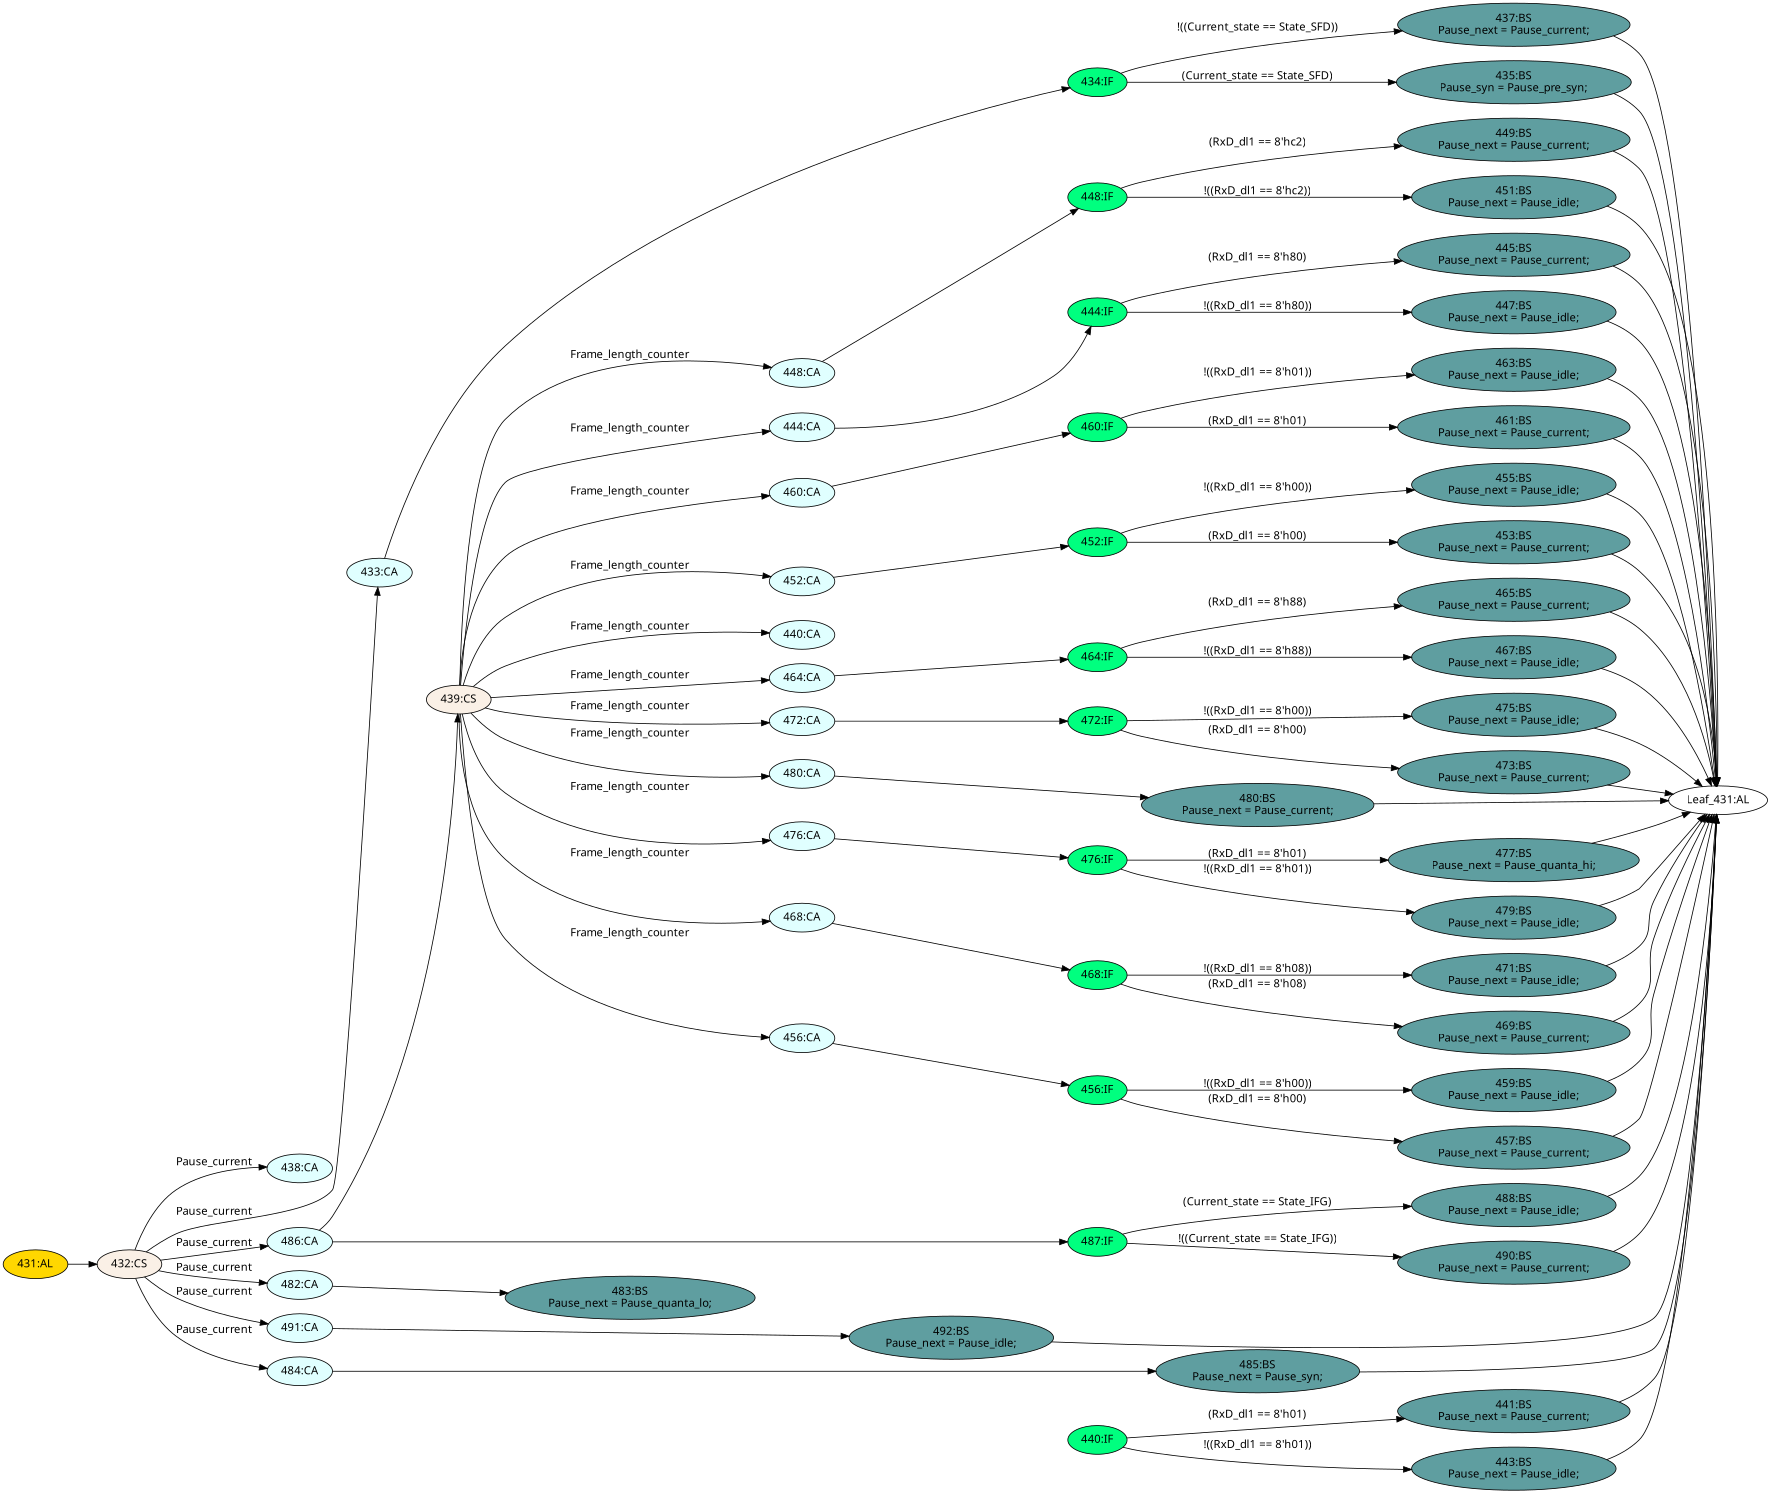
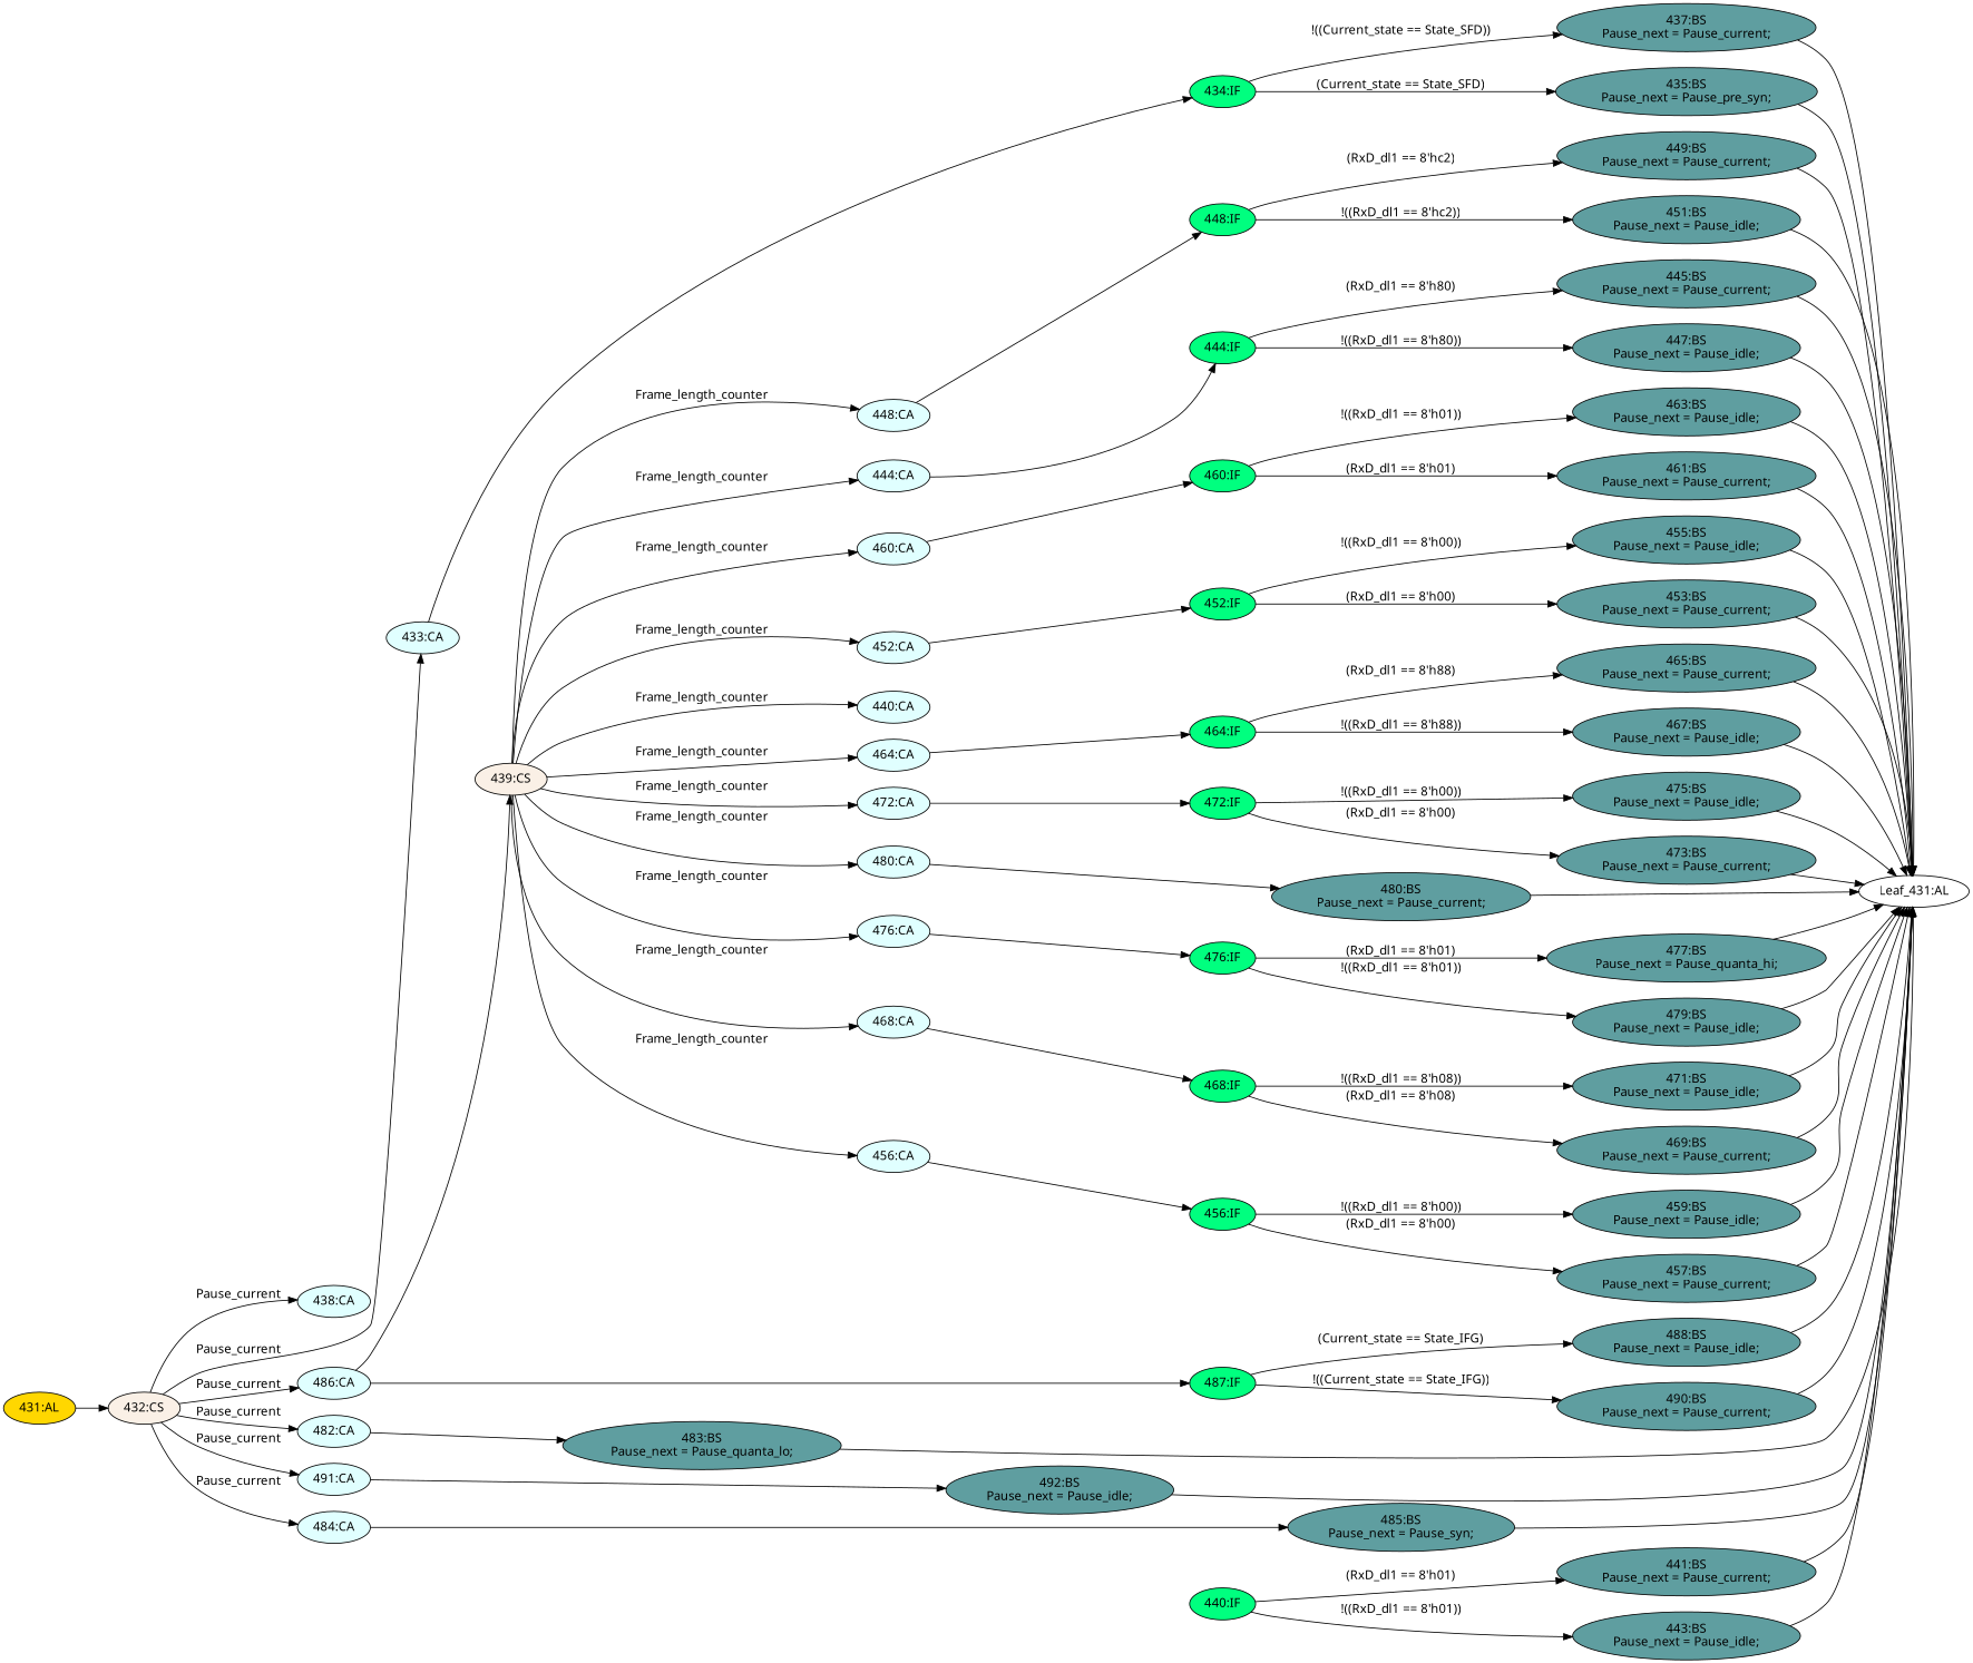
  strict digraph {
    fontname="Noto Sans"
    rankdir=LR
    node [fillcolor=cadetblue fontname="Noto Sans" statements="[]" style=filled typ=BlockingSubstitution]
    edge [cond="[]" fontname="Noto Sans" lineno=None]
    n1 [ast="<pyverilog.vparser.ast.Case object at 0x7fbb474082d0>" fillcolor=lightcyan label="448:CA" typ=Case]
    n2 [ast="<pyverilog.vparser.ast.IfStatement object at 0x7fbb474148d0>" fillcolor=springgreen label="448:IF" typ=IfStatement]
    n3 [ast="<pyverilog.vparser.ast.BlockingSubstitution object at 0x7fbb47414a10>" label="449:BS\nPause_next = Pause_current;" statements="[<pyverilog.vparser.ast.BlockingSubstitution object at 0x7fbb47414a10>]"]
    n4 [ast="<pyverilog.vparser.ast.BlockingSubstitution object at 0x7fbb47414910>" label="451:BS\nPause_next = Pause_idle;" statements="[<pyverilog.vparser.ast.BlockingSubstitution object at 0x7fbb47414910>]"]
    n5 [def_var="['Pause_next']" label="Leaf_431:AL" fillcolor="" statements="" style="" typ=""]
    n6 [ast="<pyverilog.vparser.ast.Case object at 0x7fbb47414dd0>" fillcolor=lightcyan label="438:CA" typ=Case]
    n7 [ast="<pyverilog.vparser.ast.CaseStatement object at 0x7fbb47414e90>" fillcolor=linen label="439:CS" typ=CaseStatement]
    n8 [ast="<pyverilog.vparser.ast.Case object at 0x7fbb4741e410>" fillcolor=lightcyan label="444:CA" typ=Case]
    n9 [ast="<pyverilog.vparser.ast.Case object at 0x7fbb4741ef90>" fillcolor=lightcyan label="460:CA" typ=Case]
    n10 [ast="<pyverilog.vparser.ast.Case object at 0x7fbb4741e710>" fillcolor=lightcyan label="452:CA" typ=Case]
    n11 [ast="<pyverilog.vparser.ast.Case object at 0x7fbb47414f90>" fillcolor=lightcyan label="440:CA" typ=Case]
    n12 [ast="<pyverilog.vparser.ast.Case object at 0x7fbb47427410>" fillcolor=lightcyan label="464:CA" typ=Case]
    n13 [ast="<pyverilog.vparser.ast.Case object at 0x7fbb47427c90>" fillcolor=lightcyan label="472:CA" typ=Case]
    n14 [ast="<pyverilog.vparser.ast.Case object at 0x7fbb473b95d0>" fillcolor=lightcyan label="480:CA" typ=Case]
    n15 [ast="<pyverilog.vparser.ast.Case object at 0x7fbb473b9150>" fillcolor=lightcyan label="476:CA" typ=Case]
    n16 [ast="<pyverilog.vparser.ast.Case object at 0x7fbb47427850>" fillcolor=lightcyan label="468:CA" typ=Case]
    n17 [ast="<pyverilog.vparser.ast.Case object at 0x7fbb4741eb50>" fillcolor=lightcyan label="456:CA" typ=Case]
    n18 [ast="<pyverilog.vparser.ast.IfStatement object at 0x7fbb4741e490>" fillcolor=springgreen label="444:IF" typ=IfStatement]
    n19 [ast="<pyverilog.vparser.ast.IfStatement object at 0x7fbb47427050>" fillcolor=springgreen label="460:IF" typ=IfStatement]
    n20 [ast="<pyverilog.vparser.ast.IfStatement object at 0x7fbb4741e790>" fillcolor=springgreen label="452:IF" typ=IfStatement]
    n21 [ast="<pyverilog.vparser.ast.IfStatement object at 0x7fbb47427490>" fillcolor=springgreen label="464:IF" typ=IfStatement]
    n22 [ast="<pyverilog.vparser.ast.IfStatement object at 0x7fbb47427d10>" fillcolor=springgreen label="472:IF" typ=IfStatement]
    n23 [ast="<pyverilog.vparser.ast.BlockingSubstitution object at 0x7fbb473b9610>" label="480:BS\nPause_next = Pause_current;" statements="[<pyverilog.vparser.ast.BlockingSubstitution object at 0x7fbb473b9610>]"]
    n24 [ast="<pyverilog.vparser.ast.IfStatement object at 0x7fbb473b91d0>" fillcolor=springgreen label="476:IF" typ=IfStatement]
    n25 [ast="<pyverilog.vparser.ast.IfStatement object at 0x7fbb474278d0>" fillcolor=springgreen label="468:IF" typ=IfStatement]
    n26 [ast="<pyverilog.vparser.ast.IfStatement object at 0x7fbb4741ebd0>" fillcolor=springgreen label="456:IF" typ=IfStatement]
    n27 [ast="<pyverilog.vparser.ast.BlockingSubstitution object at 0x7fbb47427d50>" label="475:BS\nPause_next = Pause_idle;" statements="[<pyverilog.vparser.ast.BlockingSubstitution object at 0x7fbb47427d50>]"]
    n28 [ast="<pyverilog.vparser.ast.BlockingSubstitution object at 0x7fbb47427610>" label="465:BS\nPause_next = Pause_current;" statements="[<pyverilog.vparser.ast.BlockingSubstitution object at 0x7fbb47427610>]"]
    n29 [ast="<pyverilog.vparser.ast.Always object at 0x7fbb473b9810>" clk_sens=False fillcolor=gold label="431:AL" sens="['Pause_current']" typ=Always use_var="['RxD_dl1', 'State_IFG', 'Current_state', 'Pause_current', 'Frame_length_counter', 'State_SFD']"]
    n30 [ast="<pyverilog.vparser.ast.CaseStatement object at 0x7fbb473b9910>" fillcolor=linen label="432:CS" typ=CaseStatement]
    n31 [ast="<pyverilog.vparser.ast.Case object at 0x7fbb473b9990>" fillcolor=lightcyan label="433:CA" typ=Case]
    n32 [ast="<pyverilog.vparser.ast.Case object at 0x7fbb473bb350>" fillcolor=lightcyan label="486:CA" typ=Case]
    n33 [ast="<pyverilog.vparser.ast.Case object at 0x7fbb473b9e90>" fillcolor=lightcyan label="482:CA" typ=Case]
    n34 [ast="<pyverilog.vparser.ast.Case object at 0x7fbb473bb890>" fillcolor=lightcyan label="491:CA" typ=Case]
    n35 [ast="<pyverilog.vparser.ast.Case object at 0x7fbb473bb150>" fillcolor=lightcyan label="484:CA" typ=Case]
    n36 [ast="<pyverilog.vparser.ast.IfStatement object at 0x7fbb473b9a10>" fillcolor=springgreen label="434:IF" typ=IfStatement]
    n37 [ast="<pyverilog.vparser.ast.IfStatement object at 0x7fbb473bb410>" fillcolor=springgreen label="487:IF" typ=IfStatement]
    n38 [ast="<pyverilog.vparser.ast.BlockingSubstitution object at 0x7fbb473b9f50>" label="483:BS\nPause_next = Pause_quanta_lo;" statements="[<pyverilog.vparser.ast.BlockingSubstitution object at 0x7fbb473b9f50>]"]
    n39 [ast="<pyverilog.vparser.ast.BlockingSubstitution object at 0x7fbb473bb8d0>" label="492:BS\nPause_next = Pause_idle;" statements="[<pyverilog.vparser.ast.BlockingSubstitution object at 0x7fbb473bb8d0>]"]
    n40 [ast="<pyverilog.vparser.ast.BlockingSubstitution object at 0x7fbb473bb210>" label="485:BS\nPause_next = Pause_syn;" statements="[<pyverilog.vparser.ast.BlockingSubstitution object at 0x7fbb473bb210>]"]
    n41 [ast="<pyverilog.vparser.ast.BlockingSubstitution object at 0x7fbb4741e4d0>" label="445:BS\nPause_next = Pause_current;" statements="[<pyverilog.vparser.ast.BlockingSubstitution object at 0x7fbb4741e4d0>]"]
    n42 [ast="<pyverilog.vparser.ast.BlockingSubstitution object at 0x7fbb47414c90>" label="447:BS\nPause_next = Pause_idle;" statements="[<pyverilog.vparser.ast.BlockingSubstitution object at 0x7fbb47414c90>]"]
    n43 [ast="<pyverilog.vparser.ast.BlockingSubstitution object at 0x7fbb473b9a50>" label="437:BS\nPause_next = Pause_current;" statements="[<pyverilog.vparser.ast.BlockingSubstitution object at 0x7fbb473b9a50>]"]
-   n44 [ast="<pyverilog.vparser.ast.BlockingSubstitution object at 0x7fbb473b9c10>" label="435:BS\nPause_syn = Pause_pre_syn;" statements="[<pyverilog.vparser.ast.BlockingSubstitution object at 0x7fbb473b9c10>]"]
+   n44 [ast="<pyverilog.vparser.ast.BlockingSubstitution object at 0x7fbb473b9c10>" label="435:BS\nPause_next = Pause_pre_syn;" statements="[<pyverilog.vparser.ast.BlockingSubstitution object at 0x7fbb473b9c10>]"]
    n45 [ast="<pyverilog.vparser.ast.BlockingSubstitution object at 0x7fbb4741e7d0>" label="455:BS\nPause_next = Pause_idle;" statements="[<pyverilog.vparser.ast.BlockingSubstitution object at 0x7fbb4741e7d0>]"]
    n46 [ast="<pyverilog.vparser.ast.BlockingSubstitution object at 0x7fbb473bb610>" label="488:BS\nPause_next = Pause_idle;" statements="[<pyverilog.vparser.ast.BlockingSubstitution object at 0x7fbb473bb610>]"]
    n47 [ast="<pyverilog.vparser.ast.BlockingSubstitution object at 0x7fbb473bb450>" label="490:BS\nPause_next = Pause_current;" statements="[<pyverilog.vparser.ast.BlockingSubstitution object at 0x7fbb473bb450>]"]
    n48 [ast="<pyverilog.vparser.ast.BlockingSubstitution object at 0x7fbb47427090>" label="463:BS\nPause_next = Pause_idle;" statements="[<pyverilog.vparser.ast.BlockingSubstitution object at 0x7fbb47427090>]"]
    n49 [ast="<pyverilog.vparser.ast.BlockingSubstitution object at 0x7fbb474271d0>" label="461:BS\nPause_next = Pause_current;" statements="[<pyverilog.vparser.ast.BlockingSubstitution object at 0x7fbb474271d0>]"]
    n50 [ast="<pyverilog.vparser.ast.BlockingSubstitution object at 0x7fbb47427910>" label="471:BS\nPause_next = Pause_idle;" statements="[<pyverilog.vparser.ast.BlockingSubstitution object at 0x7fbb47427910>]"]
    n51 [ast="<pyverilog.vparser.ast.BlockingSubstitution object at 0x7fbb4741e910>" label="453:BS\nPause_next = Pause_current;" statements="[<pyverilog.vparser.ast.BlockingSubstitution object at 0x7fbb4741e910>]"]
    n52 [ast="<pyverilog.vparser.ast.IfStatement object at 0x7fbb4741e050>" fillcolor=springgreen label="440:IF" typ=IfStatement]
    n53 [ast="<pyverilog.vparser.ast.BlockingSubstitution object at 0x7fbb4741e1d0>" label="441:BS\nPause_next = Pause_current;" statements="[<pyverilog.vparser.ast.BlockingSubstitution object at 0x7fbb4741e1d0>]"]
    n54 [ast="<pyverilog.vparser.ast.BlockingSubstitution object at 0x7fbb4741e090>" label="443:BS\nPause_next = Pause_idle;" statements="[<pyverilog.vparser.ast.BlockingSubstitution object at 0x7fbb4741e090>]"]
    n55 [ast="<pyverilog.vparser.ast.BlockingSubstitution object at 0x7fbb474274d0>" label="467:BS\nPause_next = Pause_idle;" statements="[<pyverilog.vparser.ast.BlockingSubstitution object at 0x7fbb474274d0>]"]
    n56 [ast="<pyverilog.vparser.ast.BlockingSubstitution object at 0x7fbb4741ec10>" label="459:BS\nPause_next = Pause_idle;" statements="[<pyverilog.vparser.ast.BlockingSubstitution object at 0x7fbb4741ec10>]"]
    n57 [ast="<pyverilog.vparser.ast.BlockingSubstitution object at 0x7fbb47427a50>" label="469:BS\nPause_next = Pause_current;" statements="[<pyverilog.vparser.ast.BlockingSubstitution object at 0x7fbb47427a50>]"]
    n58 [ast="<pyverilog.vparser.ast.BlockingSubstitution object at 0x7fbb473b9390>" label="477:BS\nPause_next = Pause_quanta_hi;" statements="[<pyverilog.vparser.ast.BlockingSubstitution object at 0x7fbb473b9390>]"]
    n59 [ast="<pyverilog.vparser.ast.BlockingSubstitution object at 0x7fbb473b9210>" label="479:BS\nPause_next = Pause_idle;" statements="[<pyverilog.vparser.ast.BlockingSubstitution object at 0x7fbb473b9210>]"]
    n60 [ast="<pyverilog.vparser.ast.BlockingSubstitution object at 0x7fbb47427ed0>" label="473:BS\nPause_next = Pause_current;" statements="[<pyverilog.vparser.ast.BlockingSubstitution object at 0x7fbb47427ed0>]"]
    n61 [ast="<pyverilog.vparser.ast.BlockingSubstitution object at 0x7fbb4741ed50>" label="457:BS\nPause_next = Pause_current;" statements="[<pyverilog.vparser.ast.BlockingSubstitution object at 0x7fbb4741ed50>]"]
    n1 -> n2
    n2 -> n3 [cond="['RxD_dl1']" label="(RxD_dl1 == 8'hc2)" lineno=448]
    n2 -> n4 [cond="['RxD_dl1']" label="!((RxD_dl1 == 8'hc2))" lineno=448]
    n3 -> n5
    n4 -> n5
    n7 -> n1 [cond="['Frame_length_counter']" label=Frame_length_counter lineno=439]
    n7 -> n8 [cond="['Frame_length_counter']" label=Frame_length_counter lineno=439]
    n7 -> n9 [cond="['Frame_length_counter']" label=Frame_length_counter lineno=439]
    n7 -> n10 [cond="['Frame_length_counter']" label=Frame_length_counter lineno=439]
    n7 -> n11 [cond="['Frame_length_counter']" label=Frame_length_counter lineno=439]
    n7 -> n12 [cond="['Frame_length_counter']" label=Frame_length_counter lineno=439]
    n7 -> n13 [cond="['Frame_length_counter']" label=Frame_length_counter lineno=439]
    n7 -> n14 [cond="['Frame_length_counter']" label=Frame_length_counter lineno=439]
    n7 -> n15 [cond="['Frame_length_counter']" label=Frame_length_counter lineno=439]
    n7 -> n16 [cond="['Frame_length_counter']" label=Frame_length_counter lineno=439]
    n7 -> n17 [cond="['Frame_length_counter']" label=Frame_length_counter lineno=439]
    n8 -> n18
    n9 -> n19
    n10 -> n20
    n12 -> n21
    n13 -> n22
    n14 -> n23
    n15 -> n24
    n16 -> n25
    n17 -> n26
    n18 -> n41 [cond="['RxD_dl1']" label="(RxD_dl1 == 8'h80)" lineno=444]
    n18 -> n42 [cond="['RxD_dl1']" label="!((RxD_dl1 == 8'h80))" lineno=444]
    n19 -> n48 [cond="['RxD_dl1']" label="!((RxD_dl1 == 8'h01))" lineno=460]
    n19 -> n49 [cond="['RxD_dl1']" label="(RxD_dl1 == 8'h01)" lineno=460]
    n20 -> n45 [cond="['RxD_dl1']" label="!((RxD_dl1 == 8'h00))" lineno=452]
    n20 -> n51 [cond="['RxD_dl1']" label="(RxD_dl1 == 8'h00)" lineno=452]
    n21 -> n28 [cond="['RxD_dl1']" label="(RxD_dl1 == 8'h88)" lineno=464]
    n21 -> n55 [cond="['RxD_dl1']" label="!((RxD_dl1 == 8'h88))" lineno=464]
    n22 -> n27 [cond="['RxD_dl1']" label="!((RxD_dl1 == 8'h00))" lineno=472]
    n22 -> n60 [cond="['RxD_dl1']" label="(RxD_dl1 == 8'h00)" lineno=472]
    n23 -> n5
    n24 -> n58 [cond="['RxD_dl1']" label="(RxD_dl1 == 8'h01)" lineno=476]
    n24 -> n59 [cond="['RxD_dl1']" label="!((RxD_dl1 == 8'h01))" lineno=476]
    n25 -> n50 [cond="['RxD_dl1']" label="!((RxD_dl1 == 8'h08))" lineno=468]
    n25 -> n57 [cond="['RxD_dl1']" label="(RxD_dl1 == 8'h08)" lineno=468]
    n26 -> n56 [cond="['RxD_dl1']" label="!((RxD_dl1 == 8'h00))" lineno=456]
    n26 -> n61 [cond="['RxD_dl1']" label="(RxD_dl1 == 8'h00)" lineno=456]
    n27 -> n5
    n28 -> n5
    n29 -> n30
    n30 -> n6 [cond="['Pause_current']" label=Pause_current lineno=432]
    n30 -> n31 [cond="['Pause_current']" label=Pause_current lineno=432]
    n30 -> n32 [cond="['Pause_current']" label=Pause_current lineno=432]
    n30 -> n33 [cond="['Pause_current']" label=Pause_current lineno=432]
    n30 -> n34 [cond="['Pause_current']" label=Pause_current lineno=432]
    n30 -> n35 [cond="['Pause_current']" label=Pause_current lineno=432]
    n31 -> n36
    n32 -> n7
    n32 -> n37
    n33 -> n38
    n34 -> n39
    n35 -> n40
    n36 -> n43 [cond="['Current_state', 'State_SFD']" label="!((Current_state == State_SFD))" lineno=434]
    n36 -> n44 [cond="['Current_state', 'State_SFD']" label="(Current_state == State_SFD)" lineno=434]
    n37 -> n46 [cond="['Current_state', 'State_IFG']" label="(Current_state == State_IFG)" lineno=487]
    n37 -> n47 [cond="['Current_state', 'State_IFG']" label="!((Current_state == State_IFG))" lineno=487]
+   n38 -> n5
    n39 -> n5
    n40 -> n5
    n41 -> n5
    n42 -> n5
    n43 -> n5
    n44 -> n5
    n45 -> n5
    n46 -> n5
    n47 -> n5
    n48 -> n5
    n49 -> n5
    n50 -> n5
    n51 -> n5
    n52 -> n53 [cond="['RxD_dl1']" label="(RxD_dl1 == 8'h01)" lineno=440]
    n52 -> n54 [cond="['RxD_dl1']" label="!((RxD_dl1 == 8'h01))" lineno=440]
    n53 -> n5
    n54 -> n5
    n55 -> n5
    n56 -> n5
    n57 -> n5
    n58 -> n5
    n59 -> n5
    n60 -> n5
    n61 -> n5
  }
